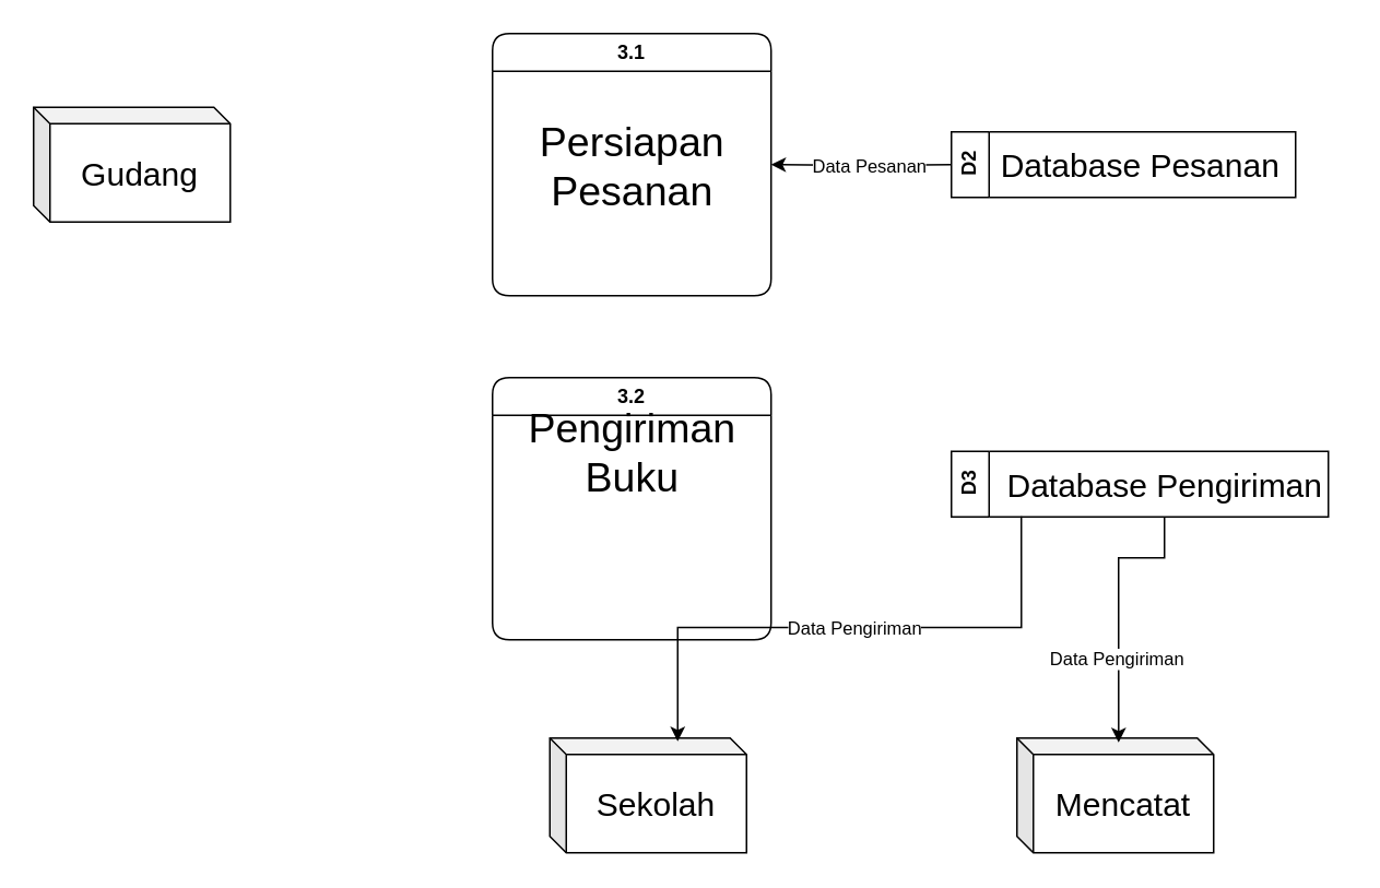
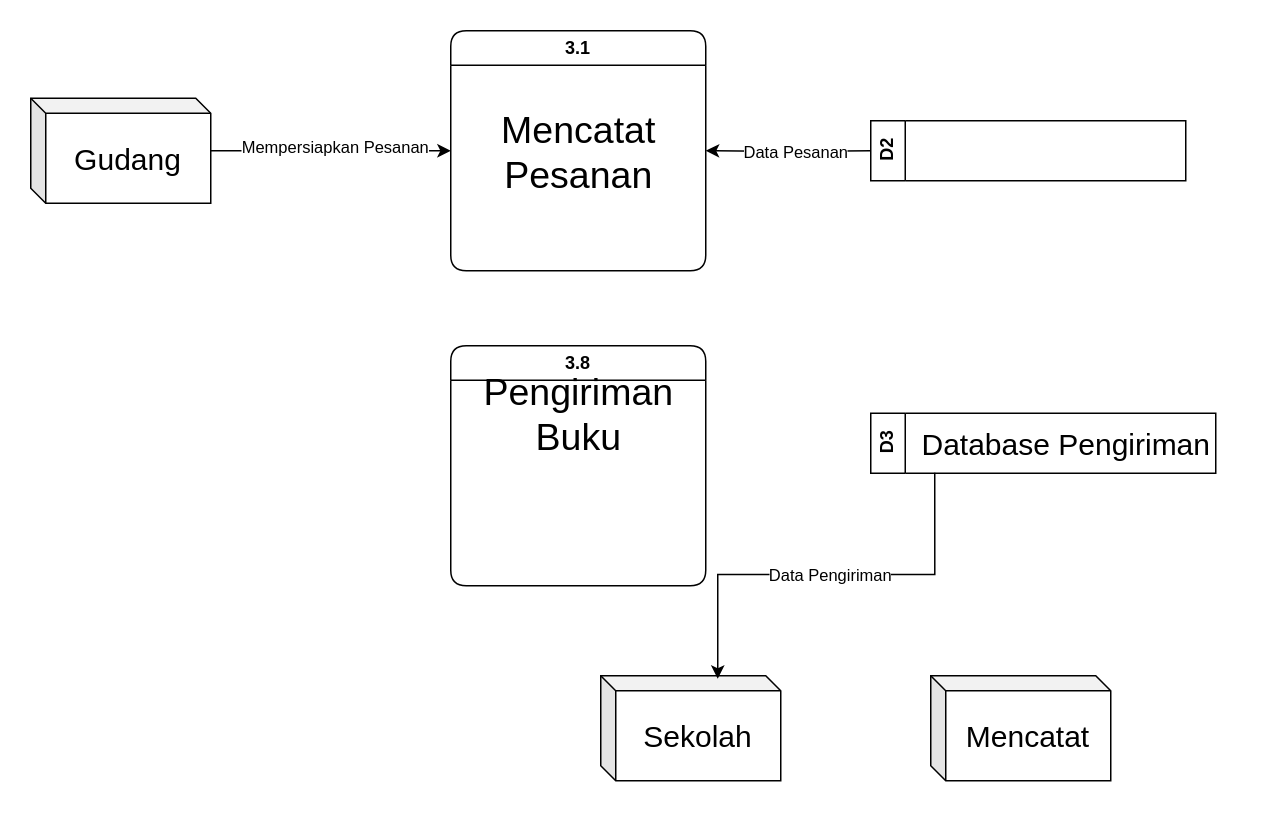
  <mxCell id="0" />
  <mxCell id="1" parent="0" />
  <mxCell id="2" value="3.1" style="swimlane;whiteSpace=wrap;html=1;rounded=1;" vertex="1" parent="1"><mxGeometry x="300" y="20" width="170" height="160" as="geometry" /></mxCell>
- <mxCell id="3" value="&lt;font style=&quot;font-size: 25px;&quot;&gt;Persiapan&lt;/font&gt;&lt;div style=&quot;font-size: 25px;&quot;&gt;&lt;font style=&quot;font-size: 25px;&quot;&gt;Pesanan&lt;/font&gt;&lt;/div&gt;" style="text;html=1;align=center;verticalAlign=middle;resizable=0;points=[];autosize=1;strokeColor=none;fillColor=none;" vertex="1" parent="2"><mxGeometry x="15" y="45" width="140" height="70" as="geometry" /></mxCell>
+ <mxCell id="3" value="&lt;font style=&quot;font-size: 25px;&quot;&gt;Mencatat&lt;/font&gt;&lt;div style=&quot;font-size: 25px;&quot;&gt;&lt;font style=&quot;font-size: 25px;&quot;&gt;Pesanan&lt;/font&gt;&lt;/div&gt;" style="text;html=1;align=center;verticalAlign=middle;resizable=0;points=[];autosize=1;strokeColor=none;fillColor=none;" vertex="1" parent="2"><mxGeometry x="15" y="45" width="140" height="70" as="geometry" /></mxCell>
  <mxCell id="4" value="D2" style="swimlane;horizontal=0;whiteSpace=wrap;html=1;startSize=23;" vertex="1" parent="1"><mxGeometry x="580" y="80" width="210" height="40" as="geometry" /></mxCell>
- <mxCell id="5" value="&lt;font style=&quot;font-size: 20px;&quot;&gt;Database Pesanan&lt;/font&gt;" style="text;html=1;align=center;verticalAlign=middle;resizable=0;points=[];autosize=1;strokeColor=none;fillColor=none;" vertex="1" parent="4"><mxGeometry x="20" width="190" height="40" as="geometry" /></mxCell>
  <mxCell id="6" style="edgeStyle=orthogonalEdgeStyle;rounded=0;orthogonalLoop=1;jettySize=auto;html=1;entryX=1;entryY=0.5;entryDx=0;entryDy=0;" edge="1" parent="1" target="2"><mxGeometry relative="1" as="geometry"><mxPoint x="580" y="100" as="sourcePoint" /></mxGeometry></mxCell>
  <mxCell id="7" value="Data Pesanan" style="edgeLabel;html=1;align=center;verticalAlign=middle;resizable=0;points=[];" vertex="1" connectable="0" parent="6"><mxGeometry x="-0.071" relative="1" as="geometry"><mxPoint as="offset" /></mxGeometry></mxCell>
+ <mxCell id="8" style="edgeStyle=orthogonalEdgeStyle;rounded=0;orthogonalLoop=1;jettySize=auto;html=1;entryX=0;entryY=0.5;entryDx=0;entryDy=0;" edge="1" parent="1" source="10" target="2"><mxGeometry relative="1" as="geometry" /></mxCell>
+ <mxCell id="9" value="Mempersiapkan Pesanan" style="edgeLabel;html=1;align=center;verticalAlign=middle;resizable=0;points=[];" vertex="1" connectable="0" parent="8"><mxGeometry x="0.025" y="3" relative="1" as="geometry"><mxPoint as="offset" /></mxGeometry></mxCell>
  <mxCell id="10" value="&lt;font style=&quot;font-size: 20px;&quot;&gt;Gudang&lt;/font&gt;" style="shape=cube;whiteSpace=wrap;html=1;boundedLbl=1;backgroundOutline=1;darkOpacity=0.05;darkOpacity2=0.1;size=10;" vertex="1" parent="1"><mxGeometry x="20" y="65" width="120" height="70" as="geometry" /></mxCell>
- <mxCell id="11" value="3.2" style="swimlane;whiteSpace=wrap;html=1;rounded=1;" vertex="1" parent="1"><mxGeometry x="300" y="230" width="170" height="160" as="geometry" /></mxCell>
+ <mxCell id="11" value="3.8" style="swimlane;whiteSpace=wrap;html=1;rounded=1;" vertex="1" parent="1"><mxGeometry x="300" y="230" width="170" height="160" as="geometry" /></mxCell>
  <mxCell id="12" value="&lt;span style=&quot;font-size: 25px;&quot;&gt;Pengiriman&lt;/span&gt;&lt;div&gt;&lt;span style=&quot;font-size: 25px;&quot;&gt;Buku&lt;/span&gt;&lt;/div&gt;" style="text;html=1;align=center;verticalAlign=middle;resizable=0;points=[];autosize=1;strokeColor=none;fillColor=none;" vertex="1" parent="11"><mxGeometry x="10" y="10" width="150" height="70" as="geometry" /></mxCell>
  <mxCell id="13" value="D3" style="swimlane;horizontal=0;whiteSpace=wrap;html=1;startSize=23;" vertex="1" parent="1"><mxGeometry x="580" y="275" width="230" height="40" as="geometry" /></mxCell>
  <mxCell id="14" value="&lt;font style=&quot;font-size: 20px;&quot;&gt;Database Pengiriman&lt;/font&gt;" style="text;html=1;align=center;verticalAlign=middle;resizable=0;points=[];autosize=1;strokeColor=none;fillColor=none;" vertex="1" parent="13"><mxGeometry x="20" width="220" height="40" as="geometry" /></mxCell>
- <mxCell id="15" value="&lt;font style=&quot;font-size: 20px;&quot;&gt;Sekolah&lt;/font&gt;" style="shape=cube;whiteSpace=wrap;html=1;boundedLbl=1;backgroundOutline=1;darkOpacity=0.05;darkOpacity2=0.1;size=10;" vertex="1" parent="1"><mxGeometry x="335" y="450" width="120" height="70" as="geometry" /></mxCell>
+ <mxCell id="15" value="&lt;font style=&quot;font-size: 20px;&quot;&gt;Sekolah&lt;/font&gt;" style="shape=cube;whiteSpace=wrap;html=1;boundedLbl=1;backgroundOutline=1;darkOpacity=0.05;darkOpacity2=0.1;size=10;" vertex="1" parent="1"><mxGeometry x="400" y="450" width="120" height="70" as="geometry" /></mxCell>
  <mxCell id="16" value="&lt;font style=&quot;font-size: 20px;&quot;&gt;Mencatat&lt;/font&gt;" style="shape=cube;whiteSpace=wrap;html=1;boundedLbl=1;backgroundOutline=1;darkOpacity=0.05;darkOpacity2=0.1;size=10;" vertex="1" parent="1"><mxGeometry x="620" y="450" width="120" height="70" as="geometry" /></mxCell>
- <mxCell id="17" style="edgeStyle=orthogonalEdgeStyle;rounded=0;orthogonalLoop=1;jettySize=auto;html=1;entryX=0.517;entryY=0.038;entryDx=0;entryDy=0;entryPerimeter=0;" edge="1" parent="1" source="14" target="16"><mxGeometry relative="1" as="geometry"><Array as="points"><mxPoint x="710" y="340" /><mxPoint x="682" y="340" /></Array></mxGeometry></mxCell>
- <mxCell id="18" value="Data Pengiriman" style="edgeLabel;html=1;align=center;verticalAlign=middle;resizable=0;points=[];" vertex="1" connectable="0" parent="17"><mxGeometry x="0.372" y="-2" relative="1" as="geometry"><mxPoint as="offset" /></mxGeometry></mxCell>
  <mxCell id="19" style="edgeStyle=orthogonalEdgeStyle;rounded=0;orthogonalLoop=1;jettySize=auto;html=1;entryX=0.65;entryY=0.029;entryDx=0;entryDy=0;entryPerimeter=0;exitX=0.103;exitY=0.992;exitDx=0;exitDy=0;exitPerimeter=0;" edge="1" parent="1" source="14" target="15"><mxGeometry relative="1" as="geometry" /></mxCell>
  <mxCell id="20" value="Data Pengiriman" style="edgeLabel;html=1;align=center;verticalAlign=middle;resizable=0;points=[];" vertex="1" connectable="0" parent="19"><mxGeometry x="-0.018" relative="1" as="geometry"><mxPoint as="offset" /></mxGeometry></mxCell>
